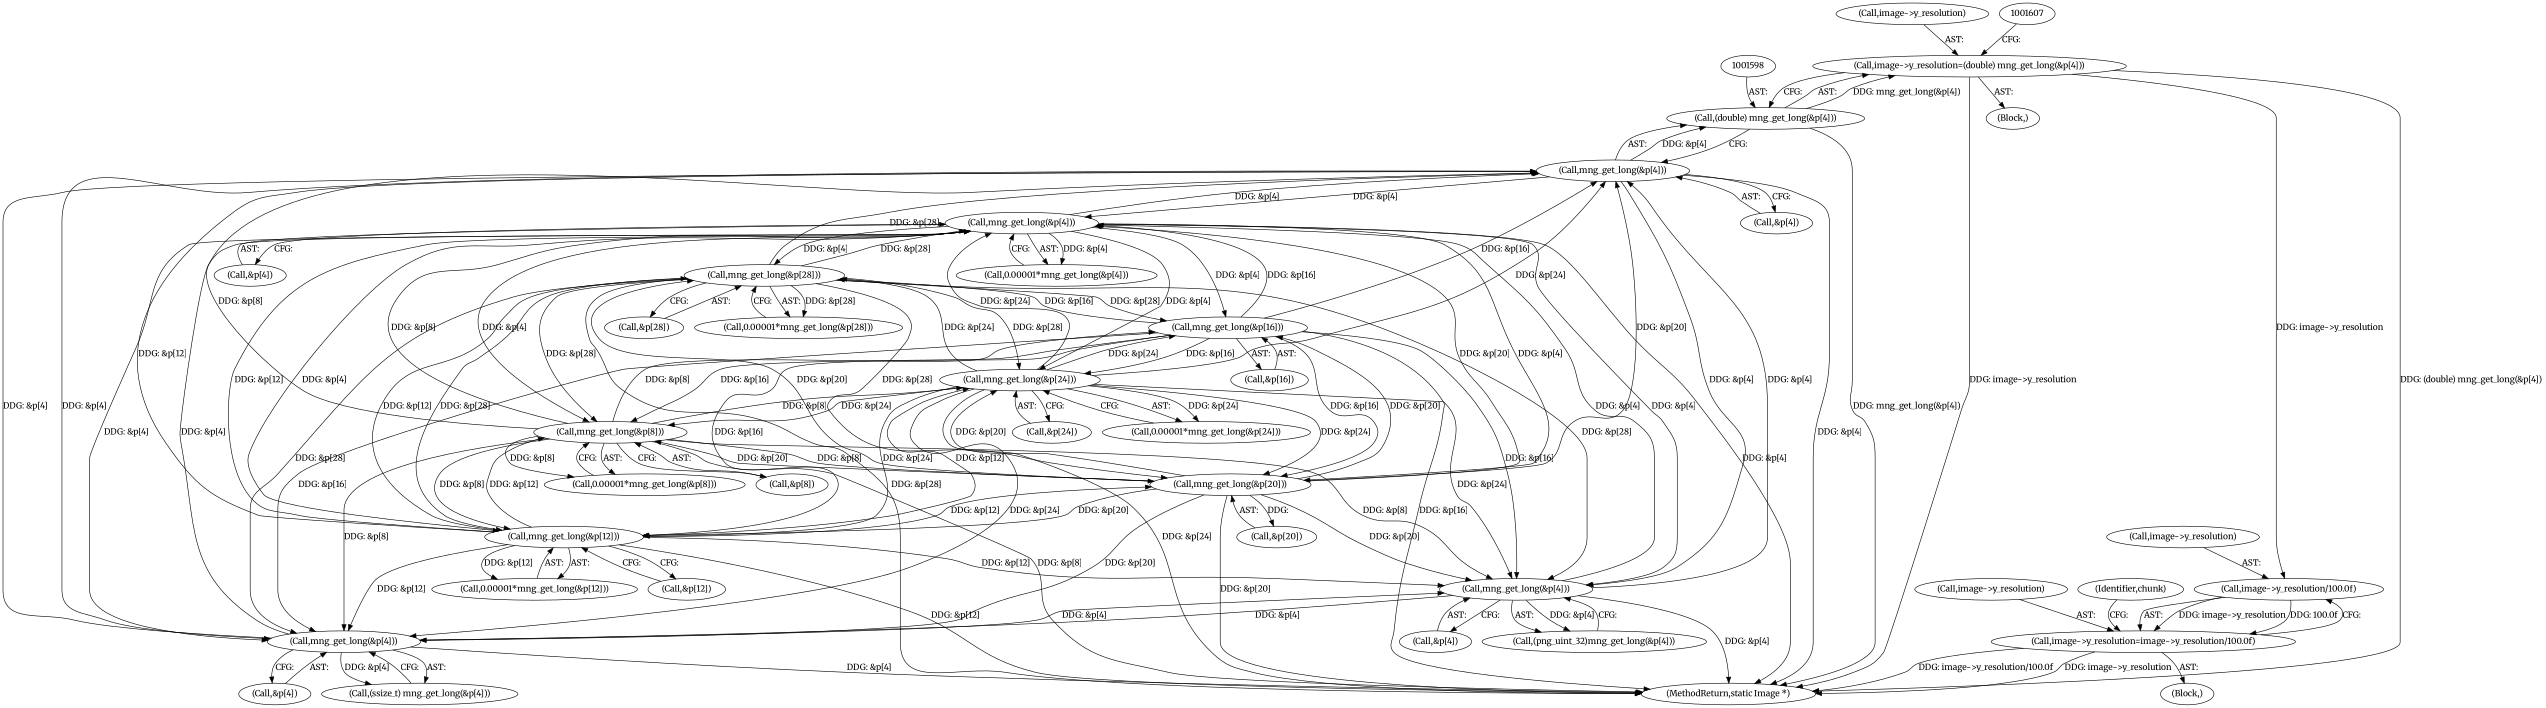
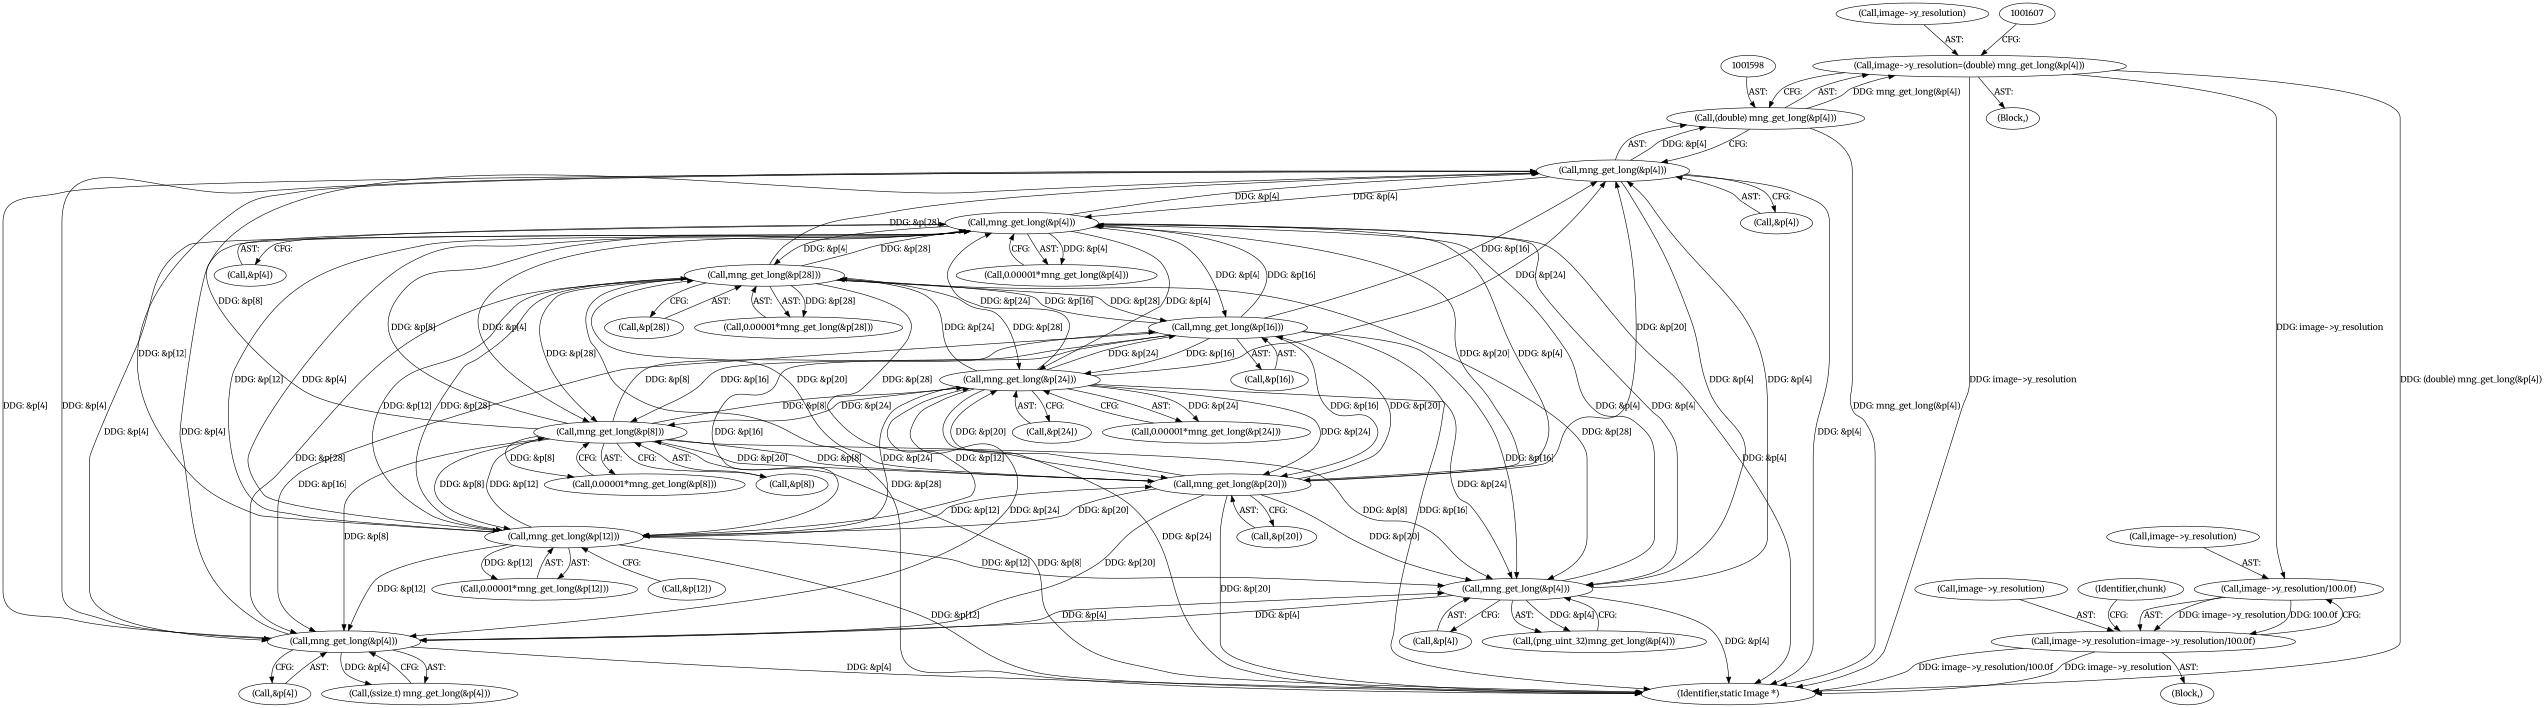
  digraph {
    fontname=Merriweather
    node [fontname=Merriweather]
    edge [fontname=Merriweather]
    n1 [label="(Call,image->y_resolution/100.0f)"]
    n2 [label="(Call,image->y_resolution=image->y_resolution/100.0f)"]
-   n3 [label="(MethodReturn,static Image *)"]
+   n3 [label="(Identifier,static Image *)"]
    n4 [label="(Block,)"]
    n5 [label="(Call,image->y_resolution=(double) mng_get_long(&p[4]))"]
    n6 [label="(Call,(double) mng_get_long(&p[4]))"]
    n7 [label="(Block,)"]
    n8 [label="(Call,mng_get_long(&p[4]))"]
    n9 [label="(Call,mng_get_long(&p[4]))"]
    n10 [label="(Call,mng_get_long(&p[4]))"]
    n11 [label="(Call,mng_get_long(&p[4]))"]
    n12 [label="(Call,&p[4])"]
    n13 [label="(Call,mng_get_long(&p[28]))"]
    n14 [label="(Call,mng_get_long(&p[16]))"]
    n15 [label="(Call,mng_get_long(&p[12]))"]
    n16 [label="(Call,mng_get_long(&p[20]))"]
    n17 [label="(Call,mng_get_long(&p[8]))"]
    n18 [label="(Call,mng_get_long(&p[24]))"]
    n19 [label="(Call,0.00001*mng_get_long(&p[4]))"]
    n20 [label="(Call,&p[4])"]
    n21 [label="(Call,&p[4])"]
    n22 [label="(Call,(png_uint_32)mng_get_long(&p[4]))"]
    n23 [label="(Call,(ssize_t) mng_get_long(&p[4]))"]
    n24 [label="(Call,&p[4])"]
    n25 [label="(Call,0.00001*mng_get_long(&p[28]))"]
    n26 [label="(Call,&p[28])"]
    n27 [label="(Call,&p[16])"]
    n28 [label="(Call,&p[12])"]
    n29 [label="(Call,0.00001*mng_get_long(&p[12]))"]
    n30 [label="(Call,&p[20])"]
    n31 [label="(Call,&p[8])"]
    n32 [label="(Call,0.00001*mng_get_long(&p[8]))"]
    n33 [label="(Call,0.00001*mng_get_long(&p[24]))"]
    n34 [label="(Call,&p[24])"]
    n35 [label="(Call,image->y_resolution)"]
    n36 [label="(Call,image->y_resolution)"]
    n37 [label="(Call,image->y_resolution)"]
    n38 [label="(Identifier,chunk)"]
    1001607
    1001598
    n1 -> n2 [label="AST: "]
    n1 -> n2 [label="DDG: image->y_resolution"]
    n1 -> n2 [label="DDG: 100.0f"]
    n2 -> n1 [label="CFG: "]
    n2 -> n3 [label="DDG: image->y_resolution/100.0f"]
    n2 -> n3 [label="DDG: image->y_resolution"]
    n2 -> n4 [label="AST: "]
    n5 -> n1 [label="DDG: image->y_resolution"]
    n5 -> n3 [label="DDG: (double) mng_get_long(&p[4])"]
    n5 -> n3 [label="DDG: image->y_resolution"]
    n5 -> n6 [label="CFG: "]
    n5 -> n7 [label="AST: "]
    n6 -> n3 [label="DDG: mng_get_long(&p[4])"]
    n6 -> n5 [label="AST: "]
    n6 -> n5 [label="DDG: mng_get_long(&p[4])"]
    n6 -> n8 [label="CFG: "]
    n8 -> n3 [label="DDG: &p[4]"]
    n8 -> n6 [label="AST: "]
    n8 -> n6 [label="DDG: &p[4]"]
    n8 -> n9 [label="DDG: &p[4]"]
    n8 -> n10 [label="DDG: &p[4]"]
    n8 -> n11 [label="DDG: &p[4]"]
    n8 -> n12 [label="CFG: "]
    n9 -> n3 [label="DDG: &p[4]"]
    n9 -> n8 [label="DDG: &p[4]"]
    n9 -> n10 [label="DDG: &p[4]"]
    n9 -> n11 [label="DDG: &p[4]"]
    n9 -> n13 [label="DDG: &p[4]"]
    n9 -> n14 [label="DDG: &p[4]"]
    n9 -> n15 [label="DDG: &p[4]"]
    n9 -> n16 [label="DDG: &p[4]"]
    n9 -> n17 [label="DDG: &p[4]"]
    n9 -> n18 [label="DDG: &p[4]"]
    n9 -> n19 [label="AST: "]
    n9 -> n19 [label="DDG: &p[4]"]
    n9 -> n20 [label="CFG: "]
    n10 -> n3 [label="DDG: &p[4]"]
    n10 -> n8 [label="DDG: &p[4]"]
    n10 -> n9 [label="DDG: &p[4]"]
    n10 -> n11 [label="DDG: &p[4]"]
    n10 -> n21 [label="CFG: "]
    n10 -> n22 [label="AST: "]
    n10 -> n22 [label="DDG: &p[4]"]
    n11 -> n3 [label="DDG: &p[4]"]
    n11 -> n8 [label="DDG: &p[4]"]
    n11 -> n9 [label="DDG: &p[4]"]
    n11 -> n10 [label="DDG: &p[4]"]
    n11 -> n23 [label="AST: "]
    n11 -> n23 [label="DDG: &p[4]"]
    n11 -> n24 [label="CFG: "]
    n12 -> n8 [label="AST: "]
    n13 -> n3 [label="DDG: &p[28]"]
    n13 -> n8 [label="DDG: &p[28]"]
    n13 -> n9 [label="DDG: &p[28]"]
    n13 -> n10 [label="DDG: &p[28]"]
    n13 -> n11 [label="DDG: &p[28]"]
    n13 -> n14 [label="DDG: &p[28]"]
    n13 -> n15 [label="DDG: &p[28]"]
    n13 -> n16 [label="DDG: &p[28]"]
    n13 -> n17 [label="DDG: &p[28]"]
    n13 -> n18 [label="DDG: &p[28]"]
    n13 -> n25 [label="AST: "]
    n13 -> n25 [label="DDG: &p[28]"]
    n13 -> n26 [label="CFG: "]
    n14 -> n3 [label="DDG: &p[16]"]
    n14 -> n8 [label="DDG: &p[16]"]
    n14 -> n9 [label="DDG: &p[16]"]
    n14 -> n10 [label="DDG: &p[16]"]
    n14 -> n11 [label="DDG: &p[16]"]
    n14 -> n13 [label="DDG: &p[16]"]
    n14 -> n15 [label="DDG: &p[16]"]
    n14 -> n16 [label="DDG: &p[16]"]
    n14 -> n17 [label="DDG: &p[16]"]
    n14 -> n18 [label="DDG: &p[16]"]
    n14 -> n27 [label="AST: "]
    n15 -> n3 [label="DDG: &p[12]"]
    n15 -> n8 [label="DDG: &p[12]"]
    n15 -> n9 [label="DDG: &p[12]"]
    n15 -> n10 [label="DDG: &p[12]"]
    n15 -> n11 [label="DDG: &p[12]"]
    n15 -> n13 [label="DDG: &p[12]"]
    n15 -> n16 [label="DDG: &p[12]"]
    n15 -> n17 [label="DDG: &p[12]"]
    n15 -> n18 [label="DDG: &p[12]"]
-   n15 -> n28 [label="CFG: "]
    n15 -> n29 [label="AST: "]
    n15 -> n29 [label="DDG: &p[12]"]
    n16 -> n3 [label="DDG: &p[20]"]
    n16 -> n8 [label="DDG: &p[20]"]
    n16 -> n9 [label="DDG: &p[20]"]
    n16 -> n10 [label="DDG: &p[20]"]
    n16 -> n11 [label="DDG: &p[20]"]
    n16 -> n13 [label="DDG: &p[20]"]
    n16 -> n14 [label="DDG: &p[20]"]
    n16 -> n15 [label="DDG: &p[20]"]
    n16 -> n17 [label="DDG: &p[20]"]
    n16 -> n18 [label="DDG: &p[20]"]
-   n16 -> n30 [label="DDG: "]
+   n16 -> n30 [label="CFG: "]
    n17 -> n3 [label="DDG: &p[8]"]
    n17 -> n8 [label="DDG: &p[8]"]
    n17 -> n9 [label="DDG: &p[8]"]
    n17 -> n10 [label="DDG: &p[8]"]
    n17 -> n11 [label="DDG: &p[8]"]
    n17 -> n14 [label="DDG: &p[8]"]
    n17 -> n15 [label="DDG: &p[8]"]
    n17 -> n16 [label="DDG: &p[8]"]
    n17 -> n18 [label="DDG: &p[8]"]
    n17 -> n31 [label="CFG: "]
    n17 -> n32 [label="AST: "]
    n17 -> n32 [label="DDG: &p[8]"]
    n18 -> n3 [label="DDG: &p[24]"]
    n18 -> n8 [label="DDG: &p[24]"]
    n18 -> n9 [label="DDG: &p[24]"]
    n18 -> n10 [label="DDG: &p[24]"]
    n18 -> n11 [label="DDG: &p[24]"]
    n18 -> n13 [label="DDG: &p[24]"]
    n18 -> n14 [label="DDG: &p[24]"]
    n18 -> n15 [label="DDG: &p[24]"]
    n18 -> n16 [label="DDG: &p[24]"]
    n18 -> n17 [label="DDG: &p[24]"]
    n18 -> n33 [label="AST: "]
    n18 -> n33 [label="DDG: &p[24]"]
    n18 -> n34 [label="CFG: "]
    n19 -> n9 [label="CFG: "]
    n20 -> n9 [label="AST: "]
    n21 -> n10 [label="AST: "]
    n22 -> n10 [label="CFG: "]
    n23 -> n11 [label="CFG: "]
    n24 -> n11 [label="AST: "]
-   n25 -> n13 [label="CFG: "]
+   n25 -> n13 [label="AST: "]
    n26 -> n13 [label="AST: "]
    n27 -> n14 [label="AST: "]
    n28 -> n15 [label="CFG: "]
    n29 -> n15 [label="AST: "]
    n30 -> n16 [label="AST: "]
    n31 -> n17 [label="AST: "]
    n32 -> n17 [label="CFG: "]
    n33 -> n18 [label="CFG: "]
    n34 -> n18 [label="AST: "]
    n35 -> n2 [label="AST: "]
    n36 -> n5 [label="AST: "]
    n37 -> n1 [label="AST: "]
    n38 -> n2 [label="CFG: "]
    1001607 -> n5 [label="CFG: "]
    1001598 -> n6 [label="AST: "]
  }
